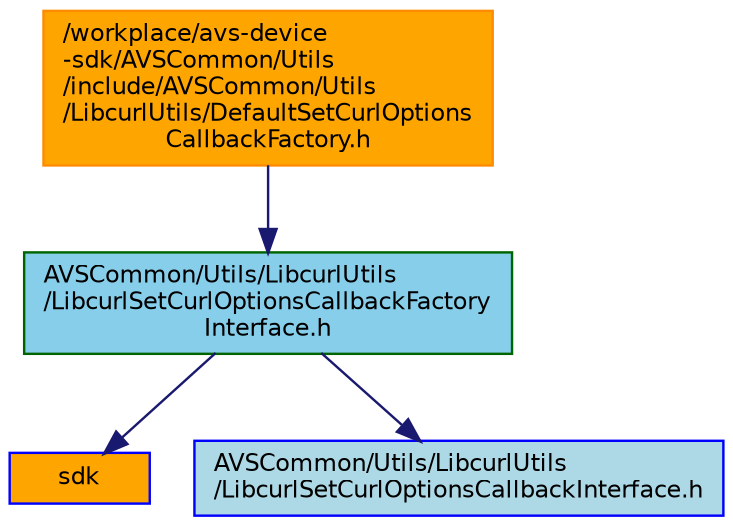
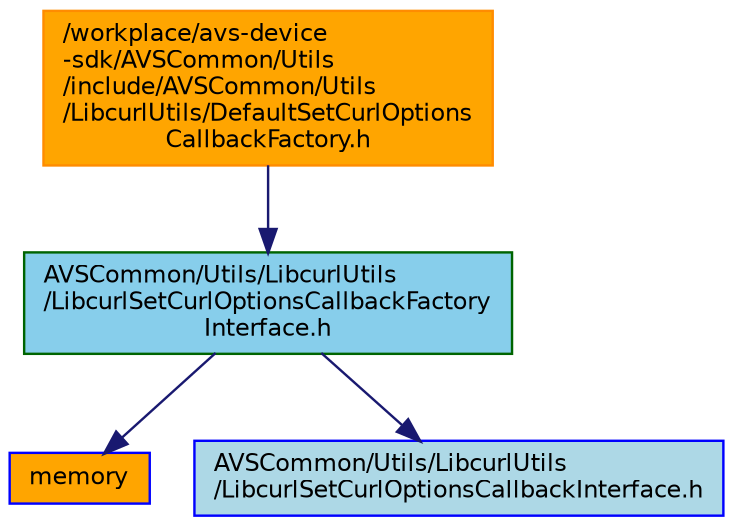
  digraph {
    node [color=blue fillcolor=orange fontname=Helvetica fontsize=10 shape=record style=filled]
    edge [color=midnightblue fontname=Helvetica fontsize=10 labelfontname=Helvetica labelfontsize=10 style=solid]
    n1 [color=darkorange fontcolor=black height=0.2 label="/workplace/avs-device\l-sdk/AVSCommon/Utils\l/include/AVSCommon/Utils\l/LibcurlUtils/DefaultSetCurlOptions\lCallbackFactory.h" width=0.4]
    n2 [color=darkgreen fillcolor=skyblue height=0.2 label="AVSCommon/Utils/LibcurlUtils\l/LibcurlSetCurlOptionsCallbackFactory\lInterface.h" width=0.4]
-   n3 [height=0.2 label=sdk width=0.4]
+   n3 [height=0.2 label=memory width=0.4]
    n4 [fillcolor=lightblue height=0.2 label="AVSCommon/Utils/LibcurlUtils\l/LibcurlSetCurlOptionsCallbackInterface.h" width=0.4]
    n1 -> n2
    n2 -> n3
    n2 -> n4
  }
